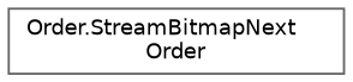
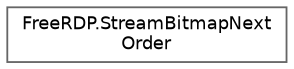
  digraph {
    rankdir=LR
-   n1 [color=grey40 fillcolor=white fontname=Helvetica fontsize=10 height=0.2 label="Order.StreamBitmapNext\lOrder" shape=box style=filled width=0.4]
+   n1 [color=grey40 fillcolor=white fontname=Helvetica fontsize=10 height=0.2 label="FreeRDP.StreamBitmapNext\lOrder" shape=box style=filled width=0.4]
  }
